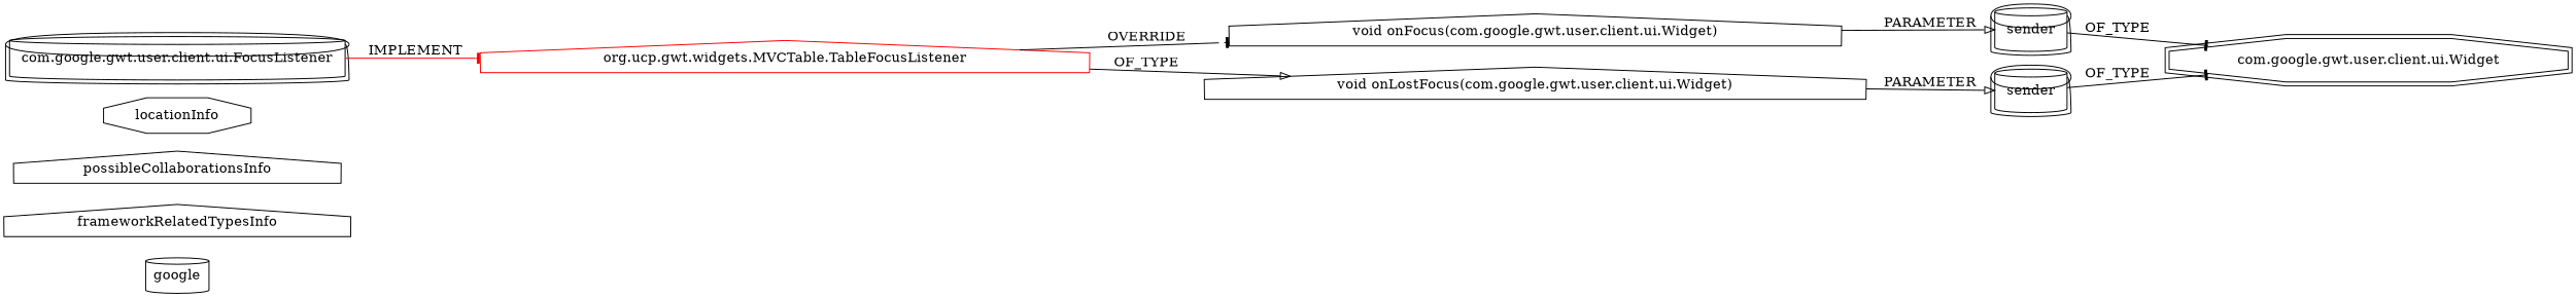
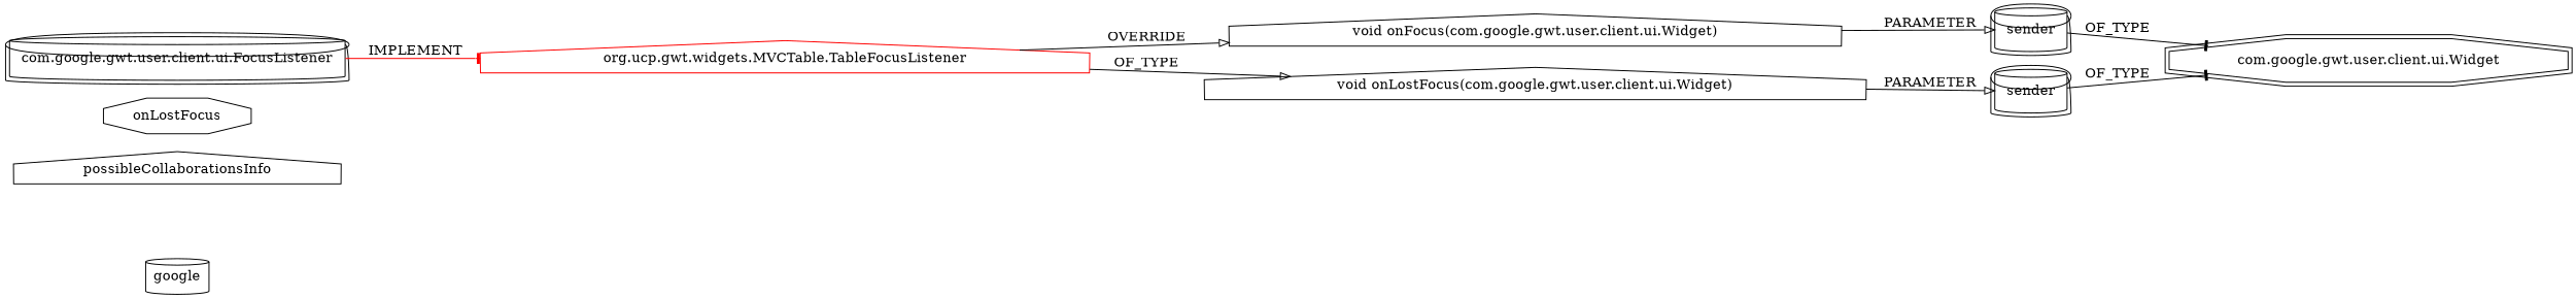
  digraph {
    fontname="DejaVu Serif"
    rankdir=LR
    node [fontname="DejaVu Serif" shape=house]
    edge [arrowhead=onormal fontname="DejaVu Serif"]
    n1 [category=extension_graph graphId=3016 isAnonymous=false label=google possibleRelation=false shape=cylinder]
-   frameworkRelatedTypesInfo [0="com.google.gwt.user.client.ui.FocusListener"]
    possibleCollaborationsInfo
-   locationInfo [contextSignature=TableFocusListener filePath="/hmiguellima-ugat/ugat-master/src/org/ucp/gwt/widgets/MVCTable.java" graphId=3016 projectName="hmiguellima-ugat" shape=octagon]
+   locationInfo [contextSignature=TableFocusListener filePath="/hmiguellima-ugat/ugat-master/src/org/ucp/gwt/widgets/MVCTable.java" graphId=3016 projectName="hmiguellima-ugat" shape=octagon label=onLostFocus]
    n5 [color=red isFrameworkType=false label="org.ucp.gwt.widgets.MVCTable.TableFocusListener" vertexType=ROOT_CLIENT_CLASS_DECLARATION]
    n6 [isFrameworkType=false label="void onFocus(com.google.gwt.user.client.ui.Widget)" vertexType=OVERRIDING_METHOD_DECLARATION]
    n7 [isFrameworkType=false label="void onLostFocus(com.google.gwt.user.client.ui.Widget)" vertexType=OVERRIDING_METHOD_DECLARATION]
    n8 [isFrameworkType=true label="com.google.gwt.user.client.ui.FocusListener" peripheries=2 shape=cylinder vertexType=FRAMEWORK_INTERFACE_TYPE]
    n9 [isFrameworkType=true label=sender peripheries=2 shape=cylinder vertexType=PARAMETER_DECLARATION]
    n10 [isFrameworkType=true label=sender peripheries=2 shape=cylinder vertexType=PARAMETER_DECLARATION]
    n11 [isFrameworkType=true label="com.google.gwt.user.client.ui.Widget" peripheries=2 shape=octagon vertexType=FRAMEWORK_CLASS_TYPE]
-   n5 -> n6 [arrowhead=tee label=OVERRIDE]
+   n5 -> n6 [label=OVERRIDE]
    n5 -> n7 [label=OF_TYPE]
    n6 -> n9 [label=PARAMETER]
    n7 -> n10 [label=PARAMETER]
    n8 -> n5 [arrowhead=tee color=red label=IMPLEMENT]
    n9 -> n11 [arrowhead=tee label=OF_TYPE]
    n10 -> n11 [arrowhead=tee label=OF_TYPE]
  }
